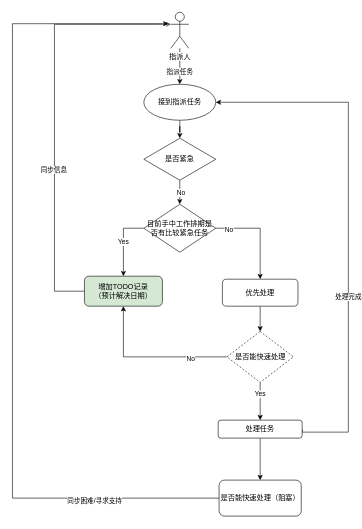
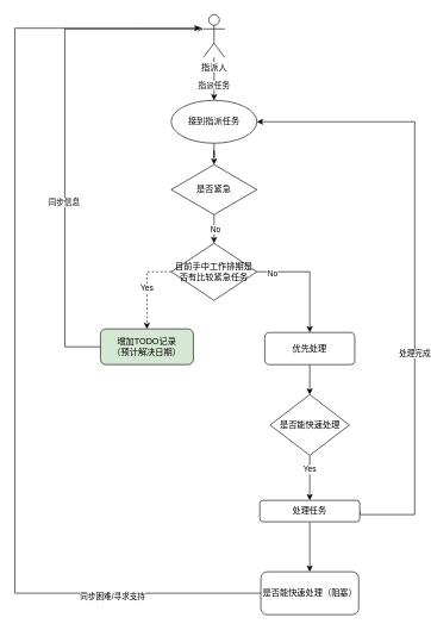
  <mxCell id="0" />
  <mxCell id="1" parent="0" />
  <mxCell id="2" style="edgeStyle=orthogonalEdgeStyle;rounded=0;orthogonalLoop=1;jettySize=auto;html=1;entryX=0.5;entryY=0;entryDx=0;entryDy=0;" edge="1" parent="1" source="3" target="6"><mxGeometry relative="1" as="geometry" /></mxCell>
  <mxCell id="3" value="接到指派任务" style="ellipse;whiteSpace=wrap;html=1;" vertex="1" parent="1"><mxGeometry x="239" y="140" width="120" height="60" as="geometry" /></mxCell>
  <mxCell id="4" style="edgeStyle=orthogonalEdgeStyle;rounded=0;orthogonalLoop=1;jettySize=auto;html=1;" edge="1" parent="1" source="6" target="12"><mxGeometry relative="1" as="geometry" /></mxCell>
  <mxCell id="5" value="No" style="edgeLabel;html=1;align=center;verticalAlign=middle;resizable=0;points=[];" vertex="1" connectable="0" parent="4"><mxGeometry y="1" relative="1" as="geometry"><mxPoint as="offset" /></mxGeometry></mxCell>
  <mxCell id="6" value="是否紧急" style="rhombus;whiteSpace=wrap;html=1;" vertex="1" parent="1"><mxGeometry x="239" y="230" width="120" height="70" as="geometry" /></mxCell>
  <mxCell id="7" style="edgeStyle=orthogonalEdgeStyle;rounded=0;orthogonalLoop=1;jettySize=auto;html=1;entryX=0.5;entryY=0;entryDx=0;entryDy=0;" edge="1" parent="1" source="8" target="23"><mxGeometry relative="1" as="geometry" /></mxCell>
  <mxCell id="8" value="优先处理" style="rounded=1;whiteSpace=wrap;html=1;" vertex="1" parent="1"><mxGeometry x="370" y="465" width="126" height="45" as="geometry" /></mxCell>
- <mxCell id="9" value="Yes" style="edgeStyle=orthogonalEdgeStyle;rounded=0;orthogonalLoop=1;jettySize=auto;html=1;entryX=0.5;entryY=0;entryDx=0;entryDy=0;exitX=0;exitY=0.5;exitDx=0;exitDy=0;" edge="1" parent="1" source="12" target="15"><mxGeometry relative="1" as="geometry" /></mxCell>
+ <mxCell id="9" value="Yes" style="edgeStyle=orthogonalEdgeStyle;rounded=0;orthogonalLoop=1;jettySize=auto;html=1;entryX=0.5;entryY=0;entryDx=0;entryDy=0;exitX=0;exitY=0.5;exitDx=0;exitDy=0;dashed=1;" edge="1" parent="1" source="12" target="15"><mxGeometry relative="1" as="geometry" /></mxCell>
  <mxCell id="10" style="edgeStyle=orthogonalEdgeStyle;rounded=0;orthogonalLoop=1;jettySize=auto;html=1;entryX=0.5;entryY=0;entryDx=0;entryDy=0;" edge="1" parent="1" source="12" target="8"><mxGeometry relative="1" as="geometry" /></mxCell>
  <mxCell id="11" value="No" style="edgeLabel;html=1;align=center;verticalAlign=middle;resizable=0;points=[];" vertex="1" connectable="0" parent="10"><mxGeometry x="-0.736" y="-1" relative="1" as="geometry"><mxPoint as="offset" /></mxGeometry></mxCell>
  <mxCell id="12" value="&lt;span&gt;目前手中工作排期是否有比较紧急任务&lt;/span&gt;" style="rhombus;whiteSpace=wrap;html=1;" vertex="1" parent="1"><mxGeometry x="239" y="340" width="120" height="80" as="geometry" /></mxCell>
  <mxCell id="13" style="edgeStyle=orthogonalEdgeStyle;rounded=0;orthogonalLoop=1;jettySize=auto;html=1;entryX=0;entryY=0.333;entryDx=0;entryDy=0;entryPerimeter=0;endArrow=open;" edge="1" parent="1" source="15" target="18"><mxGeometry relative="1" as="geometry"><Array as="points"><mxPoint x="90" y="485" /><mxPoint x="90" y="40" /></Array></mxGeometry></mxCell>
  <mxCell id="14" value="同步信息" style="edgeLabel;html=1;align=center;verticalAlign=middle;resizable=0;points=[];" vertex="1" connectable="0" parent="13"><mxGeometry x="-0.266" y="2" relative="1" as="geometry"><mxPoint as="offset" /></mxGeometry></mxCell>
  <mxCell id="15" value="增加TODO记录&lt;br&gt;（预计解决日期）" style="rounded=1;whiteSpace=wrap;html=1;fillColor=#d5e8d4;" vertex="1" parent="1"><mxGeometry x="140" y="460" width="130" height="50" as="geometry" /></mxCell>
  <mxCell id="16" style="edgeStyle=orthogonalEdgeStyle;rounded=0;orthogonalLoop=1;jettySize=auto;html=1;" edge="1" parent="1" source="18" target="3"><mxGeometry relative="1" as="geometry" /></mxCell>
  <mxCell id="17" value="指派任务" style="edgeLabel;html=1;align=center;verticalAlign=middle;resizable=0;points=[];" vertex="1" connectable="0" parent="16"><mxGeometry x="0.267" y="-1" relative="1" as="geometry"><mxPoint as="offset" /></mxGeometry></mxCell>
  <mxCell id="18" value="指派人" style="shape=umlActor;verticalLabelPosition=bottom;labelBackgroundColor=#ffffff;verticalAlign=top;html=1;outlineConnect=0;" vertex="1" parent="1"><mxGeometry x="284" y="20" width="30" height="60" as="geometry" /></mxCell>
- <mxCell id="19" style="edgeStyle=orthogonalEdgeStyle;rounded=0;orthogonalLoop=1;jettySize=auto;html=1;entryX=0.5;entryY=1;entryDx=0;entryDy=0;" edge="1" parent="1" source="23" target="15"><mxGeometry relative="1" as="geometry" /></mxCell>
- <mxCell id="20" value="No" style="edgeLabel;html=1;align=center;verticalAlign=middle;resizable=0;points=[];" vertex="1" connectable="0" parent="19"><mxGeometry x="-0.521" y="3" relative="1" as="geometry"><mxPoint x="1" as="offset" /></mxGeometry></mxCell>
  <mxCell id="21" style="edgeStyle=orthogonalEdgeStyle;rounded=0;orthogonalLoop=1;jettySize=auto;html=1;entryX=0.5;entryY=0;entryDx=0;entryDy=0;" edge="1" parent="1" source="23" target="27"><mxGeometry relative="1" as="geometry" /></mxCell>
  <mxCell id="22" value="Yes" style="edgeLabel;html=1;align=center;verticalAlign=middle;resizable=0;points=[];" vertex="1" connectable="0" parent="21"><mxGeometry x="-0.397" y="-1" relative="1" as="geometry"><mxPoint as="offset" /></mxGeometry></mxCell>
- <mxCell id="23" value="是否能快速处理" style="rhombus;whiteSpace=wrap;html=1;dashed=1;" vertex="1" parent="1"><mxGeometry x="377.5" y="552" width="111" height="85" as="geometry" /></mxCell>
+ <mxCell id="23" value="是否能快速处理" style="rhombus;whiteSpace=wrap;html=1;" vertex="1" parent="1"><mxGeometry x="377.5" y="552" width="111" height="85" as="geometry" /></mxCell>
  <mxCell id="24" style="edgeStyle=orthogonalEdgeStyle;rounded=0;orthogonalLoop=1;jettySize=auto;html=1;exitX=1;exitY=0.5;exitDx=0;exitDy=0;entryX=1;entryY=0.5;entryDx=0;entryDy=0;" edge="1" parent="1" source="27" target="3"><mxGeometry relative="1" as="geometry"><mxPoint x="570" y="290" as="targetPoint" /><Array as="points"><mxPoint x="580" y="720" /><mxPoint x="580" y="170" /></Array></mxGeometry></mxCell>
  <mxCell id="25" value="处理完成" style="edgeLabel;html=1;align=center;verticalAlign=middle;resizable=0;points=[];" vertex="1" connectable="0" parent="24"><mxGeometry x="-0.277" y="1" relative="1" as="geometry"><mxPoint as="offset" /></mxGeometry></mxCell>
  <mxCell id="26" style="edgeStyle=orthogonalEdgeStyle;rounded=0;orthogonalLoop=1;jettySize=auto;html=1;" edge="1" parent="1" source="27" target="30"><mxGeometry relative="1" as="geometry" /></mxCell>
  <mxCell id="27" value="处理任务" style="rounded=1;whiteSpace=wrap;html=1;" vertex="1" parent="1"><mxGeometry x="363" y="700" width="140" height="30" as="geometry" /></mxCell>
  <mxCell id="28" style="edgeStyle=orthogonalEdgeStyle;rounded=0;orthogonalLoop=1;jettySize=auto;html=1;" edge="1" parent="1" source="30"><mxGeometry relative="1" as="geometry"><mxPoint x="280" y="39" as="targetPoint" /><Array as="points"><mxPoint x="20" y="830" /><mxPoint x="20" y="39" /></Array></mxGeometry></mxCell>
  <mxCell id="29" value="同步困难/寻求支持" style="edgeLabel;html=1;align=center;verticalAlign=middle;resizable=0;points=[];" vertex="1" connectable="0" parent="28"><mxGeometry x="-0.7" y="3" relative="1" as="geometry"><mxPoint x="1" as="offset" /></mxGeometry></mxCell>
  <mxCell id="30" value="&lt;span&gt;是否能快速处理（阻塞）&lt;/span&gt;" style="rounded=1;whiteSpace=wrap;html=1;" vertex="1" parent="1"><mxGeometry x="364.5" y="800" width="137" height="60" as="geometry" /></mxCell>
